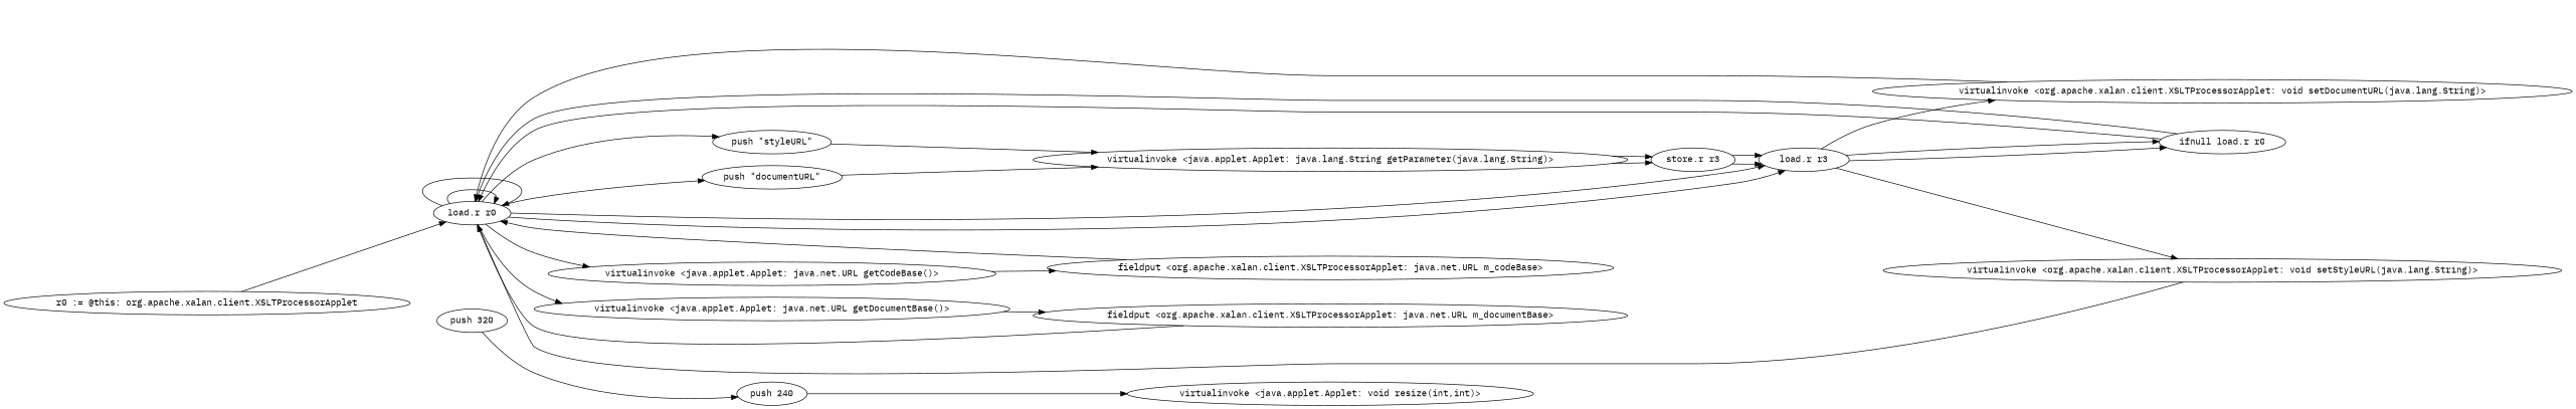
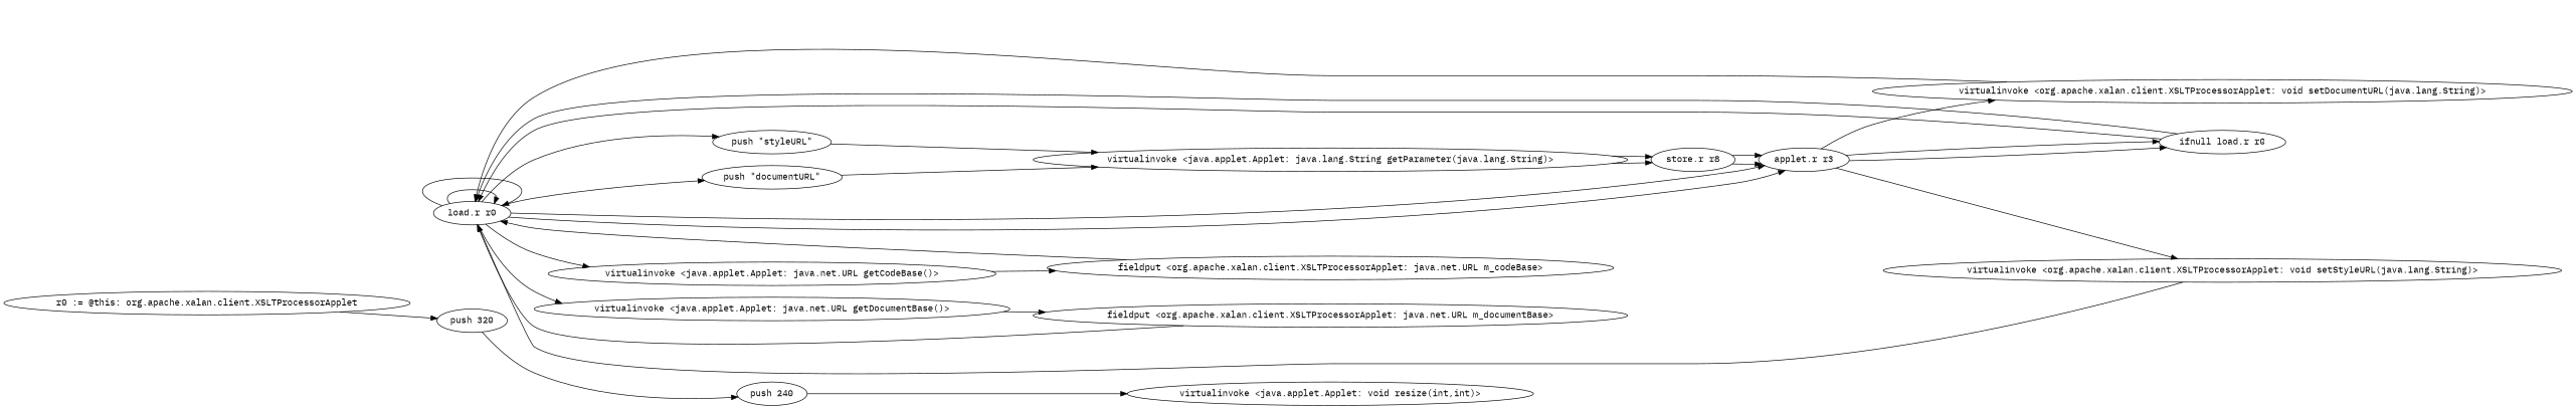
  digraph {
    fontname="IBM Plex Mono"
    rankdir=LR
    node [fontname="IBM Plex Mono"]
    edge [fontname="IBM Plex Mono"]
    "r0 := @this: org.apache.xalan.client.XSLTProcessorApplet"
    "load.r r0"
    "push \"styleURL\""
-   "load.r r3"
+   "load.r r3" [label="applet.r r3"]
    "push \"documentURL\""
    "virtualinvoke <java.applet.Applet: java.net.URL getCodeBase()>"
    "virtualinvoke <java.applet.Applet: java.net.URL getDocumentBase()>"
    "virtualinvoke <java.applet.Applet: java.lang.String getParameter(java.lang.String)>"
    "ifnull load.r r0"
    "virtualinvoke <org.apache.xalan.client.XSLTProcessorApplet: void setStyleURL(java.lang.String)>"
    "virtualinvoke <org.apache.xalan.client.XSLTProcessorApplet: void setDocumentURL(java.lang.String)>"
    "fieldput <org.apache.xalan.client.XSLTProcessorApplet: java.net.URL m_codeBase>"
    "fieldput <org.apache.xalan.client.XSLTProcessorApplet: java.net.URL m_documentBase>"
    "push 320"
    "push 240"
-   "store.r r3"
+   "store.r r3" [label="store.r r8"]
    "virtualinvoke <java.applet.Applet: void resize(int,int)>"
-   "r0 := @this: org.apache.xalan.client.XSLTProcessorApplet" -> "load.r r0"
+   "r0 := @this: org.apache.xalan.client.XSLTProcessorApplet" -> "push 320"
    "load.r r0" -> "load.r r0"
    "load.r r0" -> "load.r r0"
    "load.r r0" -> "push \"styleURL\""
    "load.r r0" -> "load.r r3"
    "load.r r0" -> "load.r r3"
    "load.r r0" -> "push \"documentURL\""
    "load.r r0" -> "virtualinvoke <java.applet.Applet: java.net.URL getCodeBase()>"
    "load.r r0" -> "virtualinvoke <java.applet.Applet: java.net.URL getDocumentBase()>"
    "push \"styleURL\"" -> "virtualinvoke <java.applet.Applet: java.lang.String getParameter(java.lang.String)>"
    "load.r r3" -> "ifnull load.r r0"
    "load.r r3" -> "ifnull load.r r0"
    "load.r r3" -> "virtualinvoke <org.apache.xalan.client.XSLTProcessorApplet: void setStyleURL(java.lang.String)>"
    "load.r r3" -> "virtualinvoke <org.apache.xalan.client.XSLTProcessorApplet: void setDocumentURL(java.lang.String)>"
    "push \"documentURL\"" -> "virtualinvoke <java.applet.Applet: java.lang.String getParameter(java.lang.String)>"
    "virtualinvoke <java.applet.Applet: java.net.URL getCodeBase()>" -> "fieldput <org.apache.xalan.client.XSLTProcessorApplet: java.net.URL m_codeBase>"
    "virtualinvoke <java.applet.Applet: java.net.URL getDocumentBase()>" -> "fieldput <org.apache.xalan.client.XSLTProcessorApplet: java.net.URL m_documentBase>"
    "virtualinvoke <java.applet.Applet: java.lang.String getParameter(java.lang.String)>" -> "store.r r3"
    "virtualinvoke <java.applet.Applet: java.lang.String getParameter(java.lang.String)>" -> "store.r r3"
    "ifnull load.r r0" -> "load.r r0"
    "ifnull load.r r0" -> "load.r r0"
    "virtualinvoke <org.apache.xalan.client.XSLTProcessorApplet: void setStyleURL(java.lang.String)>" -> "load.r r0"
    "virtualinvoke <org.apache.xalan.client.XSLTProcessorApplet: void setDocumentURL(java.lang.String)>" -> "load.r r0"
    "fieldput <org.apache.xalan.client.XSLTProcessorApplet: java.net.URL m_codeBase>" -> "load.r r0"
    "fieldput <org.apache.xalan.client.XSLTProcessorApplet: java.net.URL m_documentBase>" -> "load.r r0"
    "push 320" -> "push 240"
    "push 240" -> "virtualinvoke <java.applet.Applet: void resize(int,int)>"
    "store.r r3" -> "load.r r3"
    "store.r r3" -> "load.r r3"
  }
